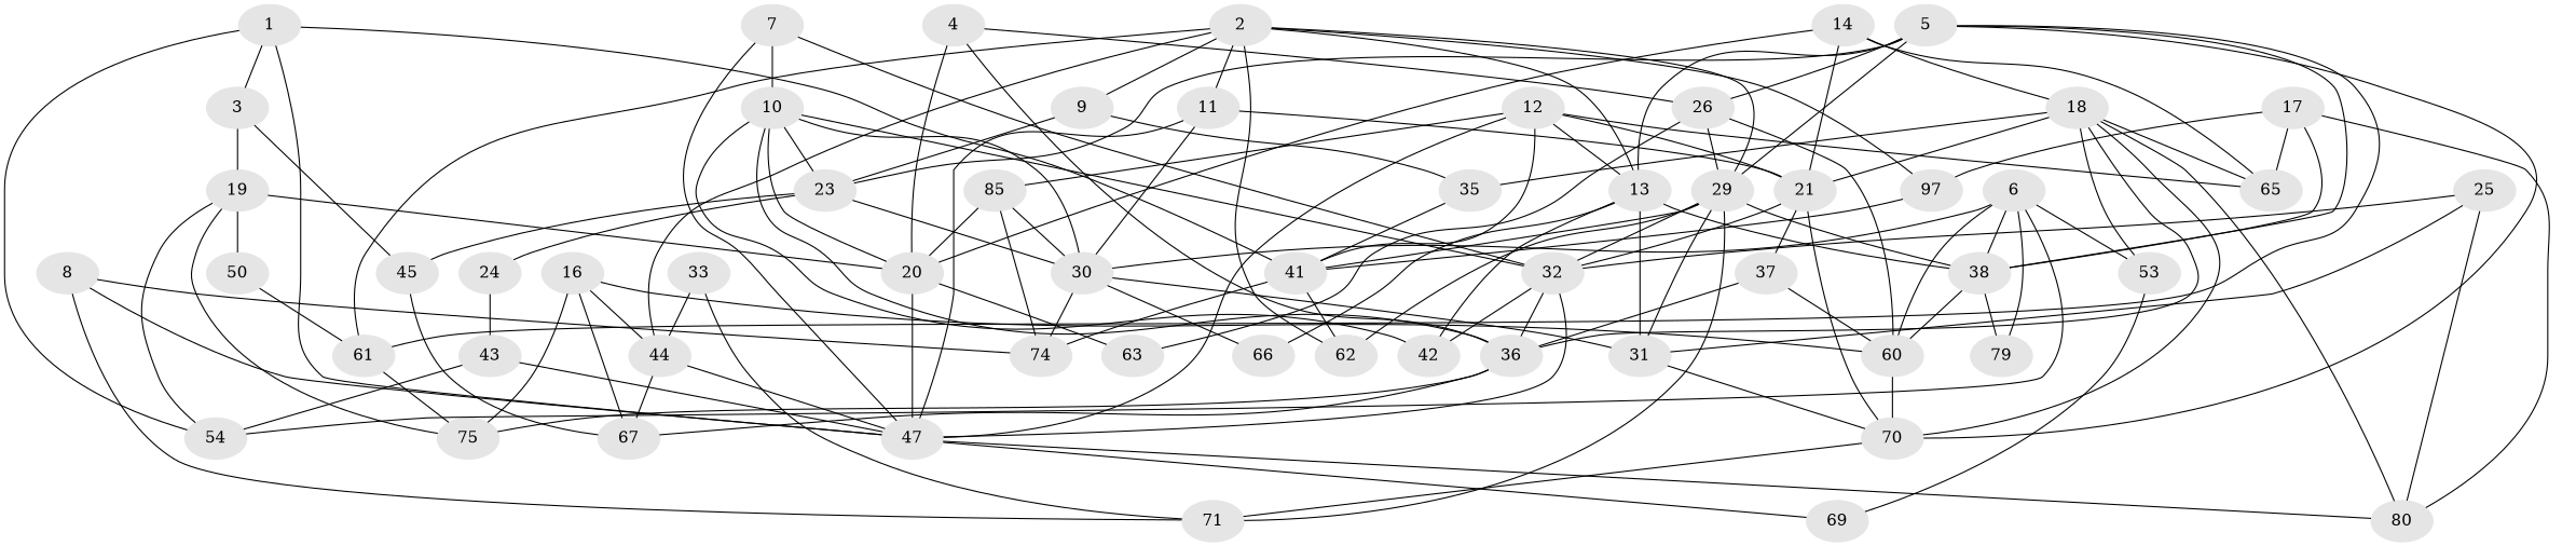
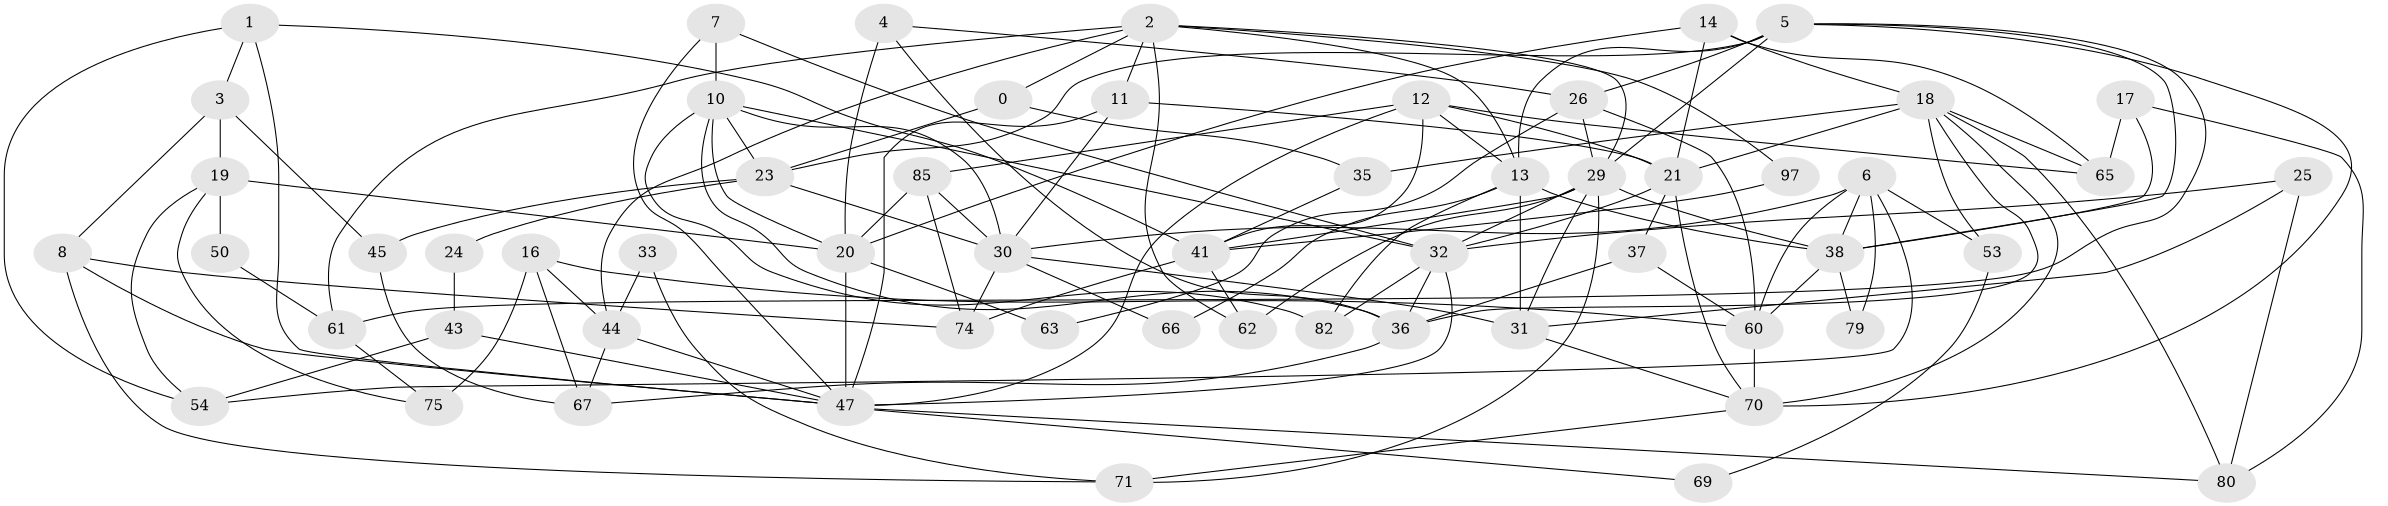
  graph {
    node [color=gray90 style=filled]
    1 [super="+49"]
    3 [super="+28"]
    41 [super="+59"]
    47 [super="+52"]
    54
    8
    19 [super="+78"]
    45
    62
    74
    80
    69
    2 [super="+22"]
-   9
+   9 [label=0]
    11
    13 [super="+72"]
    n17 [label=97]
    29 [super="+77"]
    44
    61
    23 [super="+34"]
    35
    30 [super="+64"]
    21 [super="+76"]
    38 [super="+40"]
-   42 [super="+84"]
+   42 [super="+84" label=82]
    31 [super="+58"]
    66
    32 [super="+39"]
    71
    67
    75 [super="+86"]
    20 [super="+57"]
    50
    63
    4
    26 [super="+48"]
    n38 [label=36 super="+85"]
    60 [super="+81"]
    5 [super="+83"]
    70 [super="+73"]
    24
    79
    6 [super="+82"]
    53
    10 [super="+55"]
    7
    25 [super="+46"]
    37
    12 [super="+36"]
    n51 [label=85 super="+51"]
    65
    18 [super="+87"]
    14
    16
    17
    43
    33 [super="+68"]
    1 -- 3
    1 -- 41
    1 -- 47
    1 -- 54
+   3 -- 8
    3 -- 19
    3 -- 45
    41 -- 62
    41 -- 74
    47 -- 80
    47 -- 69
    8 -- 47
    8 -- 74
    8 -- 71
    19 -- 54
    19 -- 75
    19 -- 20
    19 -- 50
    45 -- 67
    2 -- 62
    2 -- 9
    2 -- 11
    2 -- 13
    2 -- n17
    2 -- 29
    2 -- 44
    2 -- 61
    9 -- 23
    9 -- 35
    11 -- 47
    11 -- 30
    11 -- 21
    13 -- 38
    13 -- 42
    13 -- 31
    13 -- 66
    n17 -- 41
    29 -- 41
    29 -- 62
    29 -- 38
    29 -- 31
    29 -- 32
    29 -- 71
    44 -- 47
    44 -- 67
    61 -- 75
    23 -- 45
    23 -- 30
    23 -- 24
    35 -- 41
    30 -- 74
    30 -- 31
    30 -- 66
    21 -- 32
    21 -- 70
    21 -- 37
    38 -- 60
    38 -- 79
    31 -- 70
    32 -- 47
    32 -- 42
    32 -- n38
    20 -- 47
    20 -- 63
    50 -- 61
    4 -- 20 [weight=2]
    4 -- 26
    4 -- n38
    26 -- 29
    26 -- 63
    26 -- 60
    n38 -- 67
-   n38 -- 75
    60 -- 70 [weight=2]
    5 -- 13
    5 -- 29
    5 -- 61
    5 -- 23 [weight=2]
    5 -- 38
    5 -- 26
    5 -- 70
    70 -- 71
    24 -- 43
    6 -- 54
    6 -- 30
    6 -- 38
    6 -- 60
    6 -- 79
    6 -- 53
    53 -- 69
    10 -- 23
    10 -- 30
    10 -- 42
    10 -- 32
    10 -- 20
    10 -- n38
    7 -- 47
    7 -- 32
    7 -- 10
    25 -- 80
    25 -- 31
    25 -- 32
    37 -- n38
    37 -- 60
    12 -- 41
    12 -- 47
    12 -- 13
    12 -- 21
    12 -- n51
    12 -- 65
    n51 -- 74
    n51 -- 30
    n51 -- 20
    18 -- 80
    18 -- 35
    18 -- 21 [weight=2]
    18 -- n38
    18 -- 70
    18 -- 53
    18 -- 65
    14 -- 21
    14 -- 20
    14 -- 65
    14 -- 18
    16 -- 44
    16 -- 67
    16 -- 75
    16 -- 60
    17 -- 80
-   17 -- n17
    17 -- 38
    17 -- 65
    43 -- 47
    43 -- 54
    33 -- 44
    33 -- 71
  }
